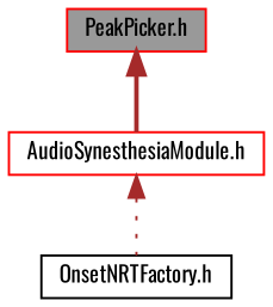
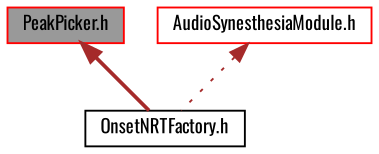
  digraph {
    fontname=Oswald
    node [color=red fillcolor=white fontname=Oswald fontsize=10 shape=box style=filled]
    edge [color=brown dir=back fontname=Oswald fontsize=10 labelfontname=Helvetica labelfontsize=10]
    n1 [fillcolor=grey60 fontcolor=black height=0.2 label="PeakPicker.h" width=0.4]
    n2 [color=black height=0.2 label="OnsetNRTFactory.h" width=0.4]
    n3 [height=0.2 label="AudioSynesthesiaModule.h" width=0.4]
-   n1 -> n3 [style=bold]
+   n1 -> n2 [style=bold]
    n3 -> n2 [style=dotted]
  }
